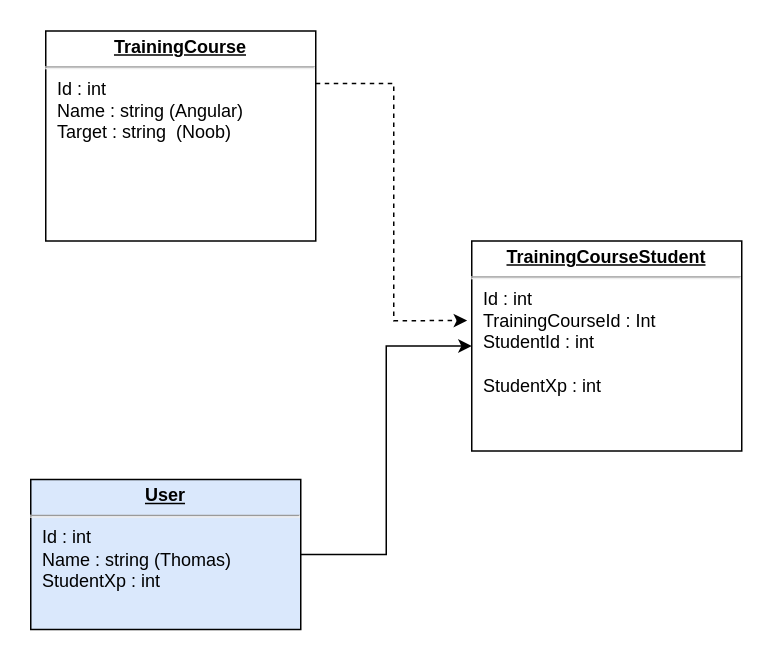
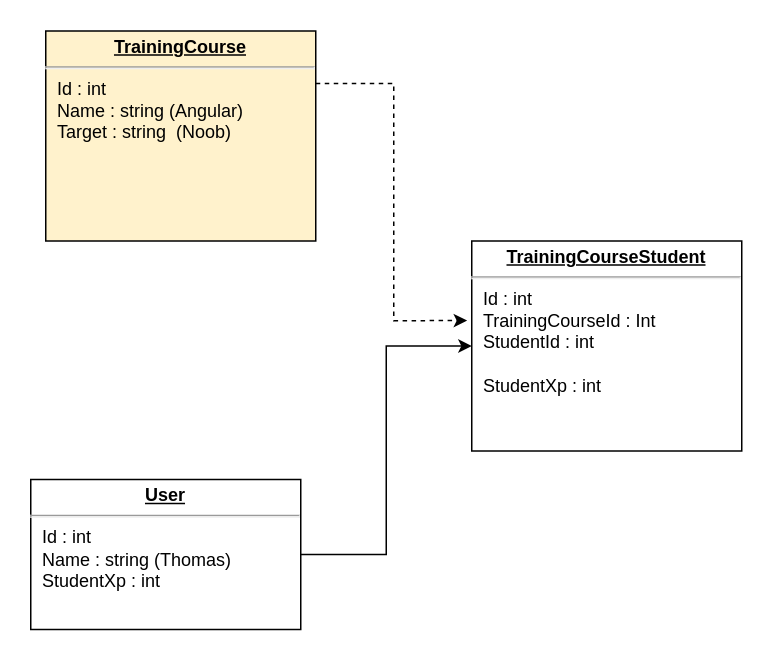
  <mxCell id="0" />
  <mxCell id="1" parent="0" />
  <mxCell id="2" style="edgeStyle=orthogonalEdgeStyle;rounded=0;orthogonalLoop=1;jettySize=auto;html=1;exitX=1;exitY=0.25;exitDx=0;exitDy=0;entryX=-0.017;entryY=0.379;entryDx=0;entryDy=0;entryPerimeter=0;dashed=1;" parent="1" source="3" target="6" edge="1"><mxGeometry relative="1" as="geometry" /></mxCell>
- <mxCell id="3" value="&lt;p style=&quot;margin: 0px ; margin-top: 4px ; text-align: center ; text-decoration: underline&quot;&gt;&lt;b&gt;TrainingCourse&lt;/b&gt;&lt;/p&gt;&lt;hr&gt;&lt;p style=&quot;margin: 0px ; margin-left: 8px&quot;&gt;Id : int&lt;/p&gt;&lt;p style=&quot;margin: 0px ; margin-left: 8px&quot;&gt;Name : string (Angular)&lt;br&gt;Target : string&amp;nbsp; (Noob)&lt;br&gt;&lt;/p&gt;" style="verticalAlign=top;align=left;overflow=fill;fontSize=12;fontFamily=Helvetica;html=1;" parent="1" vertex="1"><mxGeometry x="30" y="20" width="180" height="140" as="geometry" /></mxCell>
+ <mxCell id="3" value="&lt;p style=&quot;margin: 0px ; margin-top: 4px ; text-align: center ; text-decoration: underline&quot;&gt;&lt;b&gt;TrainingCourse&lt;/b&gt;&lt;/p&gt;&lt;hr&gt;&lt;p style=&quot;margin: 0px ; margin-left: 8px&quot;&gt;Id : int&lt;/p&gt;&lt;p style=&quot;margin: 0px ; margin-left: 8px&quot;&gt;Name : string (Angular)&lt;br&gt;Target : string&amp;nbsp; (Noob)&lt;br&gt;&lt;/p&gt;" style="verticalAlign=top;align=left;overflow=fill;fontSize=12;fontFamily=Helvetica;html=1;fillColor=#fff2cc;" parent="1" vertex="1"><mxGeometry x="30" y="20" width="180" height="140" as="geometry" /></mxCell>
  <mxCell id="4" style="edgeStyle=orthogonalEdgeStyle;rounded=0;orthogonalLoop=1;jettySize=auto;html=1;entryX=0;entryY=0.5;entryDx=0;entryDy=0;" parent="1" source="5" target="6" edge="1"><mxGeometry relative="1" as="geometry" /></mxCell>
- <mxCell id="5" value="&lt;p style=&quot;margin: 0px ; margin-top: 4px ; text-align: center ; text-decoration: underline&quot;&gt;&lt;b&gt;User&lt;/b&gt;&lt;/p&gt;&lt;hr&gt;&lt;p style=&quot;margin: 0px ; margin-left: 8px&quot;&gt;Id : int&lt;/p&gt;&lt;p style=&quot;margin: 0px ; margin-left: 8px&quot;&gt;Name : string (Thomas)&lt;br&gt;StudentXp : int&lt;br&gt;&lt;/p&gt;" style="verticalAlign=top;align=left;overflow=fill;fontSize=12;fontFamily=Helvetica;html=1;fillColor=#dae8fc;" parent="1" vertex="1"><mxGeometry x="20" y="319" width="180" height="100" as="geometry" /></mxCell>
+ <mxCell id="5" value="&lt;p style=&quot;margin: 0px ; margin-top: 4px ; text-align: center ; text-decoration: underline&quot;&gt;&lt;b&gt;User&lt;/b&gt;&lt;/p&gt;&lt;hr&gt;&lt;p style=&quot;margin: 0px ; margin-left: 8px&quot;&gt;Id : int&lt;/p&gt;&lt;p style=&quot;margin: 0px ; margin-left: 8px&quot;&gt;Name : string (Thomas)&lt;br&gt;StudentXp : int&lt;br&gt;&lt;/p&gt;" style="verticalAlign=top;align=left;overflow=fill;fontSize=12;fontFamily=Helvetica;html=1;" parent="1" vertex="1"><mxGeometry x="20" y="319" width="180" height="100" as="geometry" /></mxCell>
  <mxCell id="6" value="&lt;p style=&quot;margin: 0px ; margin-top: 4px ; text-align: center ; text-decoration: underline&quot;&gt;&lt;b&gt;TrainingCourseStudent&lt;/b&gt;&lt;/p&gt;&lt;hr&gt;&lt;p style=&quot;margin: 0px ; margin-left: 8px&quot;&gt;Id : int&lt;/p&gt;&lt;p style=&quot;margin: 0px ; margin-left: 8px&quot;&gt;TrainingCourseId : Int&lt;/p&gt;&lt;p style=&quot;margin: 0px ; margin-left: 8px&quot;&gt;StudentId : int&lt;/p&gt;&lt;p style=&quot;margin: 0px ; margin-left: 8px&quot;&gt;&lt;br&gt;&lt;/p&gt;&lt;p style=&quot;margin: 0px ; margin-left: 8px&quot;&gt;StudentXp : int&lt;br&gt;&lt;/p&gt;" style="verticalAlign=top;align=left;overflow=fill;fontSize=12;fontFamily=Helvetica;html=1;" parent="1" vertex="1"><mxGeometry x="314" y="160" width="180" height="140" as="geometry" /></mxCell>
